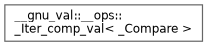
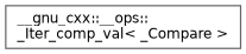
  digraph {
    rankdir=TB
-   n1 [color=grey40 fillcolor=white fontname=Helvetica fontsize=10 height=0.2 label="__gnu_val::__ops::\l_Iter_comp_val\< _Compare \>" shape=box style=filled width=0.4]
+   n1 [color=grey40 fillcolor=white fontname=Helvetica fontsize=10 height=0.2 label="__gnu_cxx::__ops::\l_Iter_comp_val\< _Compare \>" shape=box style=filled width=0.4]
  }
